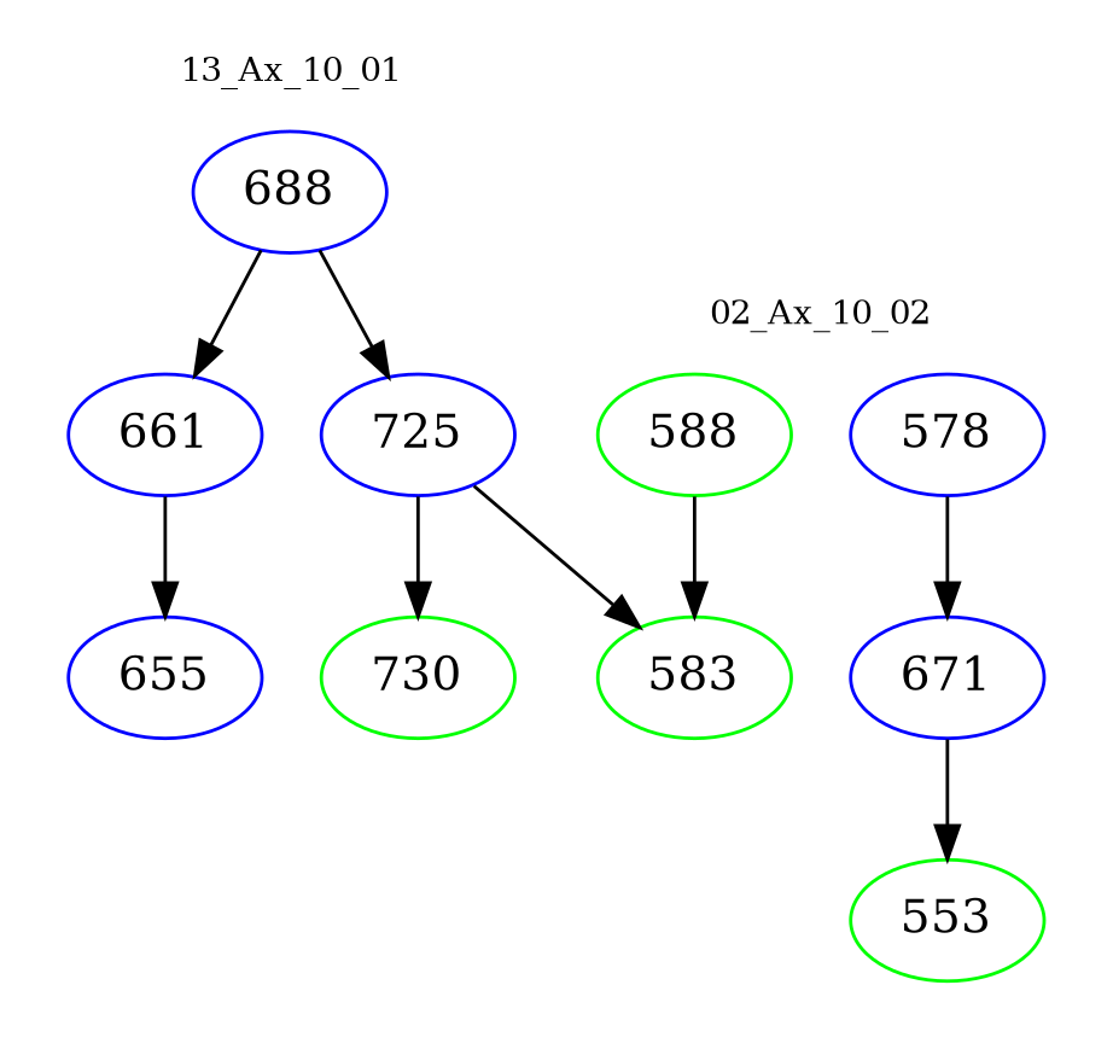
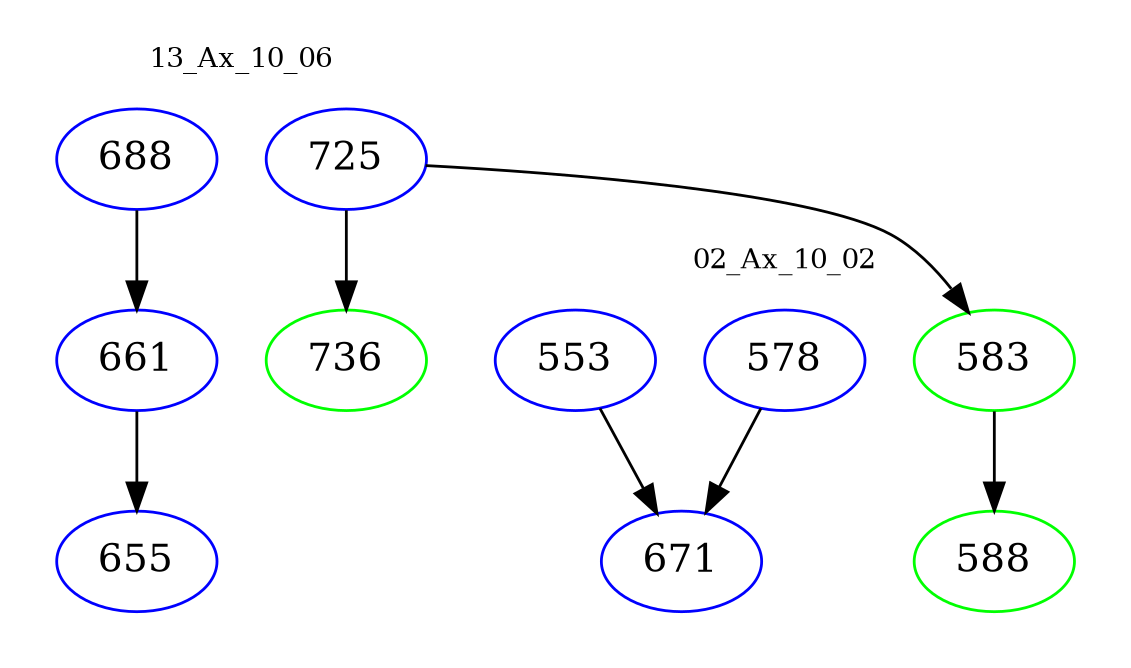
  digraph {
    node [color=blue]
    edge [color=black]
    n1 [label=688]
    n2 [label=661]
    n3 [label=725]
    n4 [label=655]
-   n5 [color=green label=730]
+   n5 [color=green label=736]
    n6 [label=578]
    n7 [label=671]
    n8 [color=green label=583]
-   n9 [color=green label=553]
+   n9 [label=553]
    n10 [color=green label=588]
    subgraph cluster_1 {
      color=white
      fontsize=10
-     label="13_Ax_10_01"
+     label="13_Ax_10_06"
      n1
      n2
      n3
      n4
      n5
    }
    subgraph cluster_2 {
      color=white
      fontsize=10
      label="02_Ax_10_02"
      n6
      n7
      n8
      n9
      n10
    }
    n1 -> n2
-   n1 -> n3
    n2 -> n4
    n3 -> n5
    n3 -> n8
    n6 -> n7
-   n7 -> n9
-   n10 -> n8
+   n9 -> n7
+   n8 -> n10
  }
